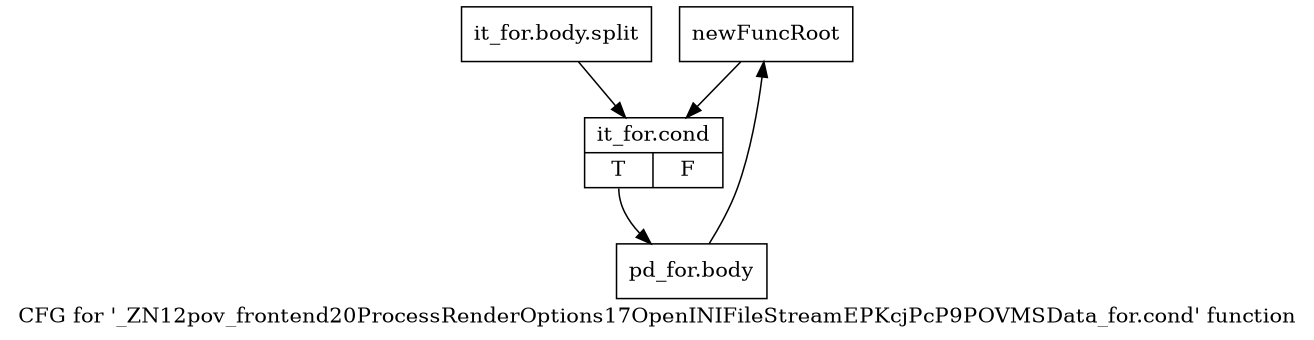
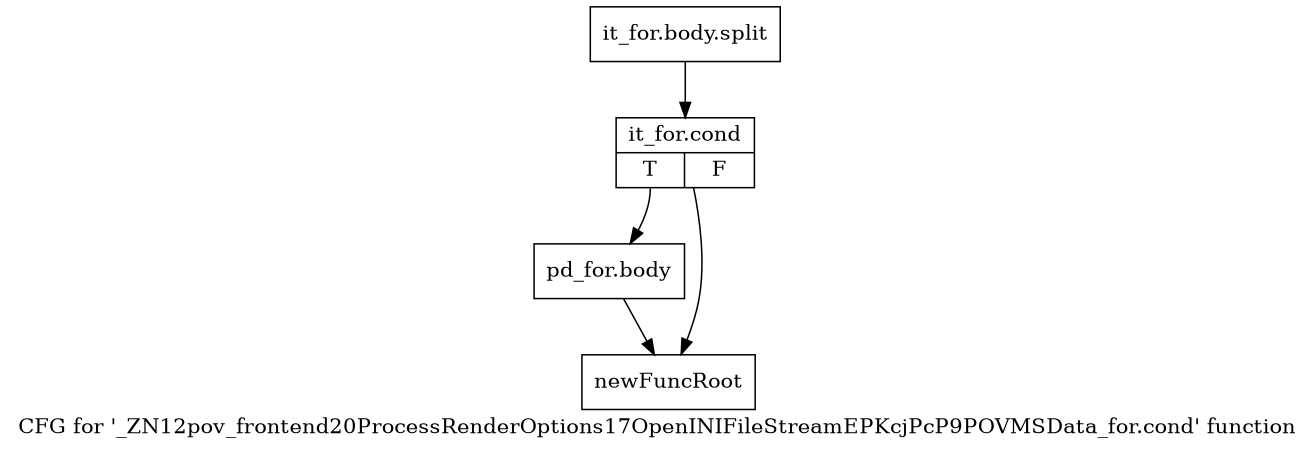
  digraph {
    label="CFG for '_ZN12pov_frontend20ProcessRenderOptions17OpenINIFileStreamEPKcjPcP9POVMSData_for.cond' function"
    node [shape=record]
    n1 [label="{newFuncRoot}"]
    n2 [label="{it_for.cond|{<s0>T|<s1>F}}"]
    n3 [label="{pd_for.body}"]
    n4 [label="{it_for.body.split}"]
-   n1 -> n2
+   n2 -> n1
    n2 -> n3 [tailport=s0]
    n3 -> n1
    n4 -> n2
  }
